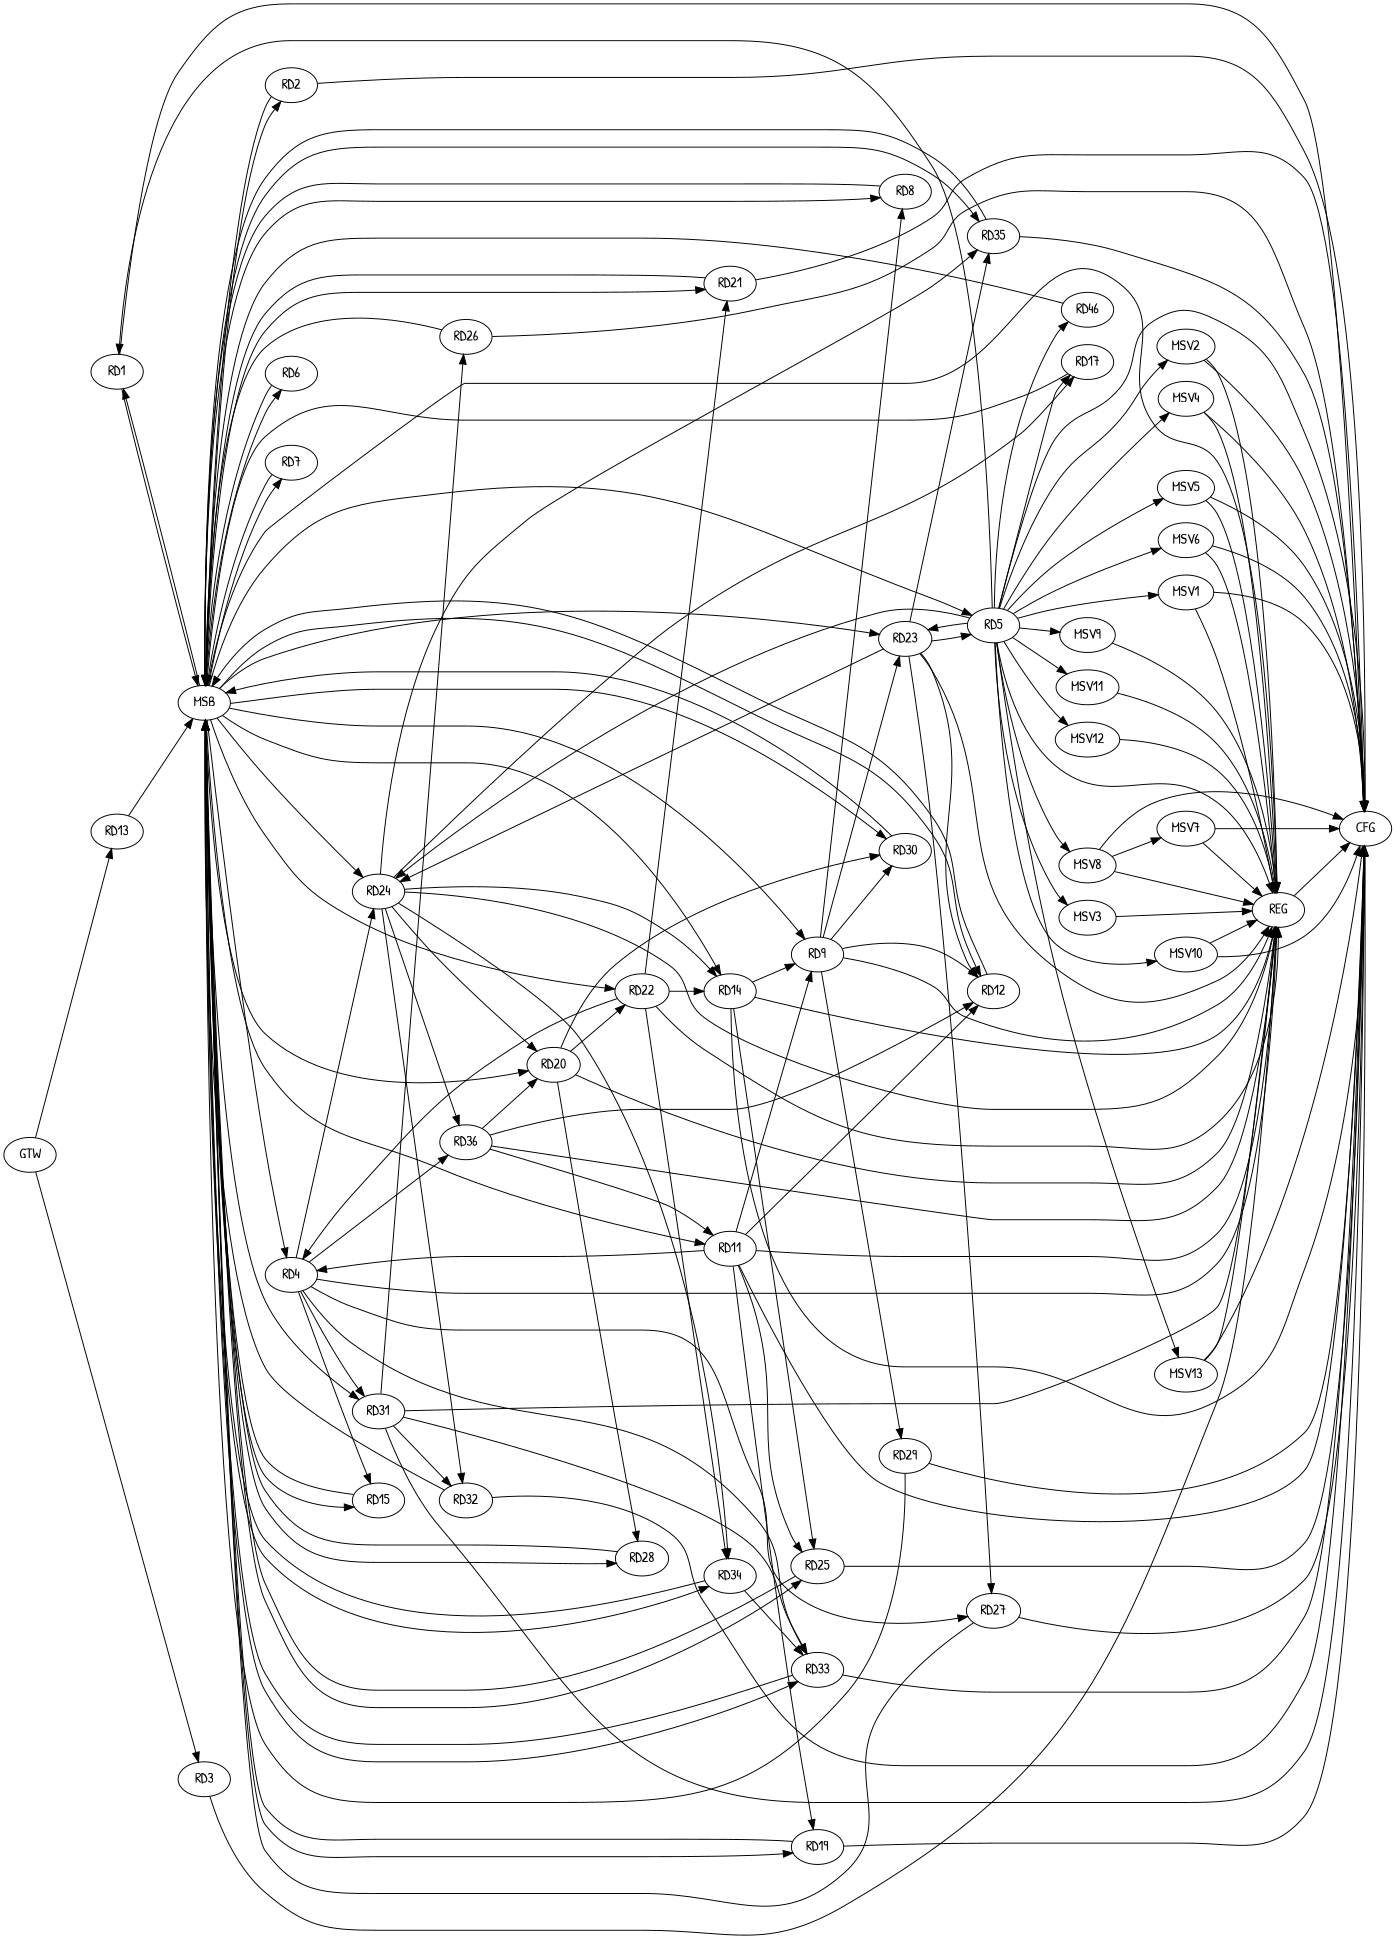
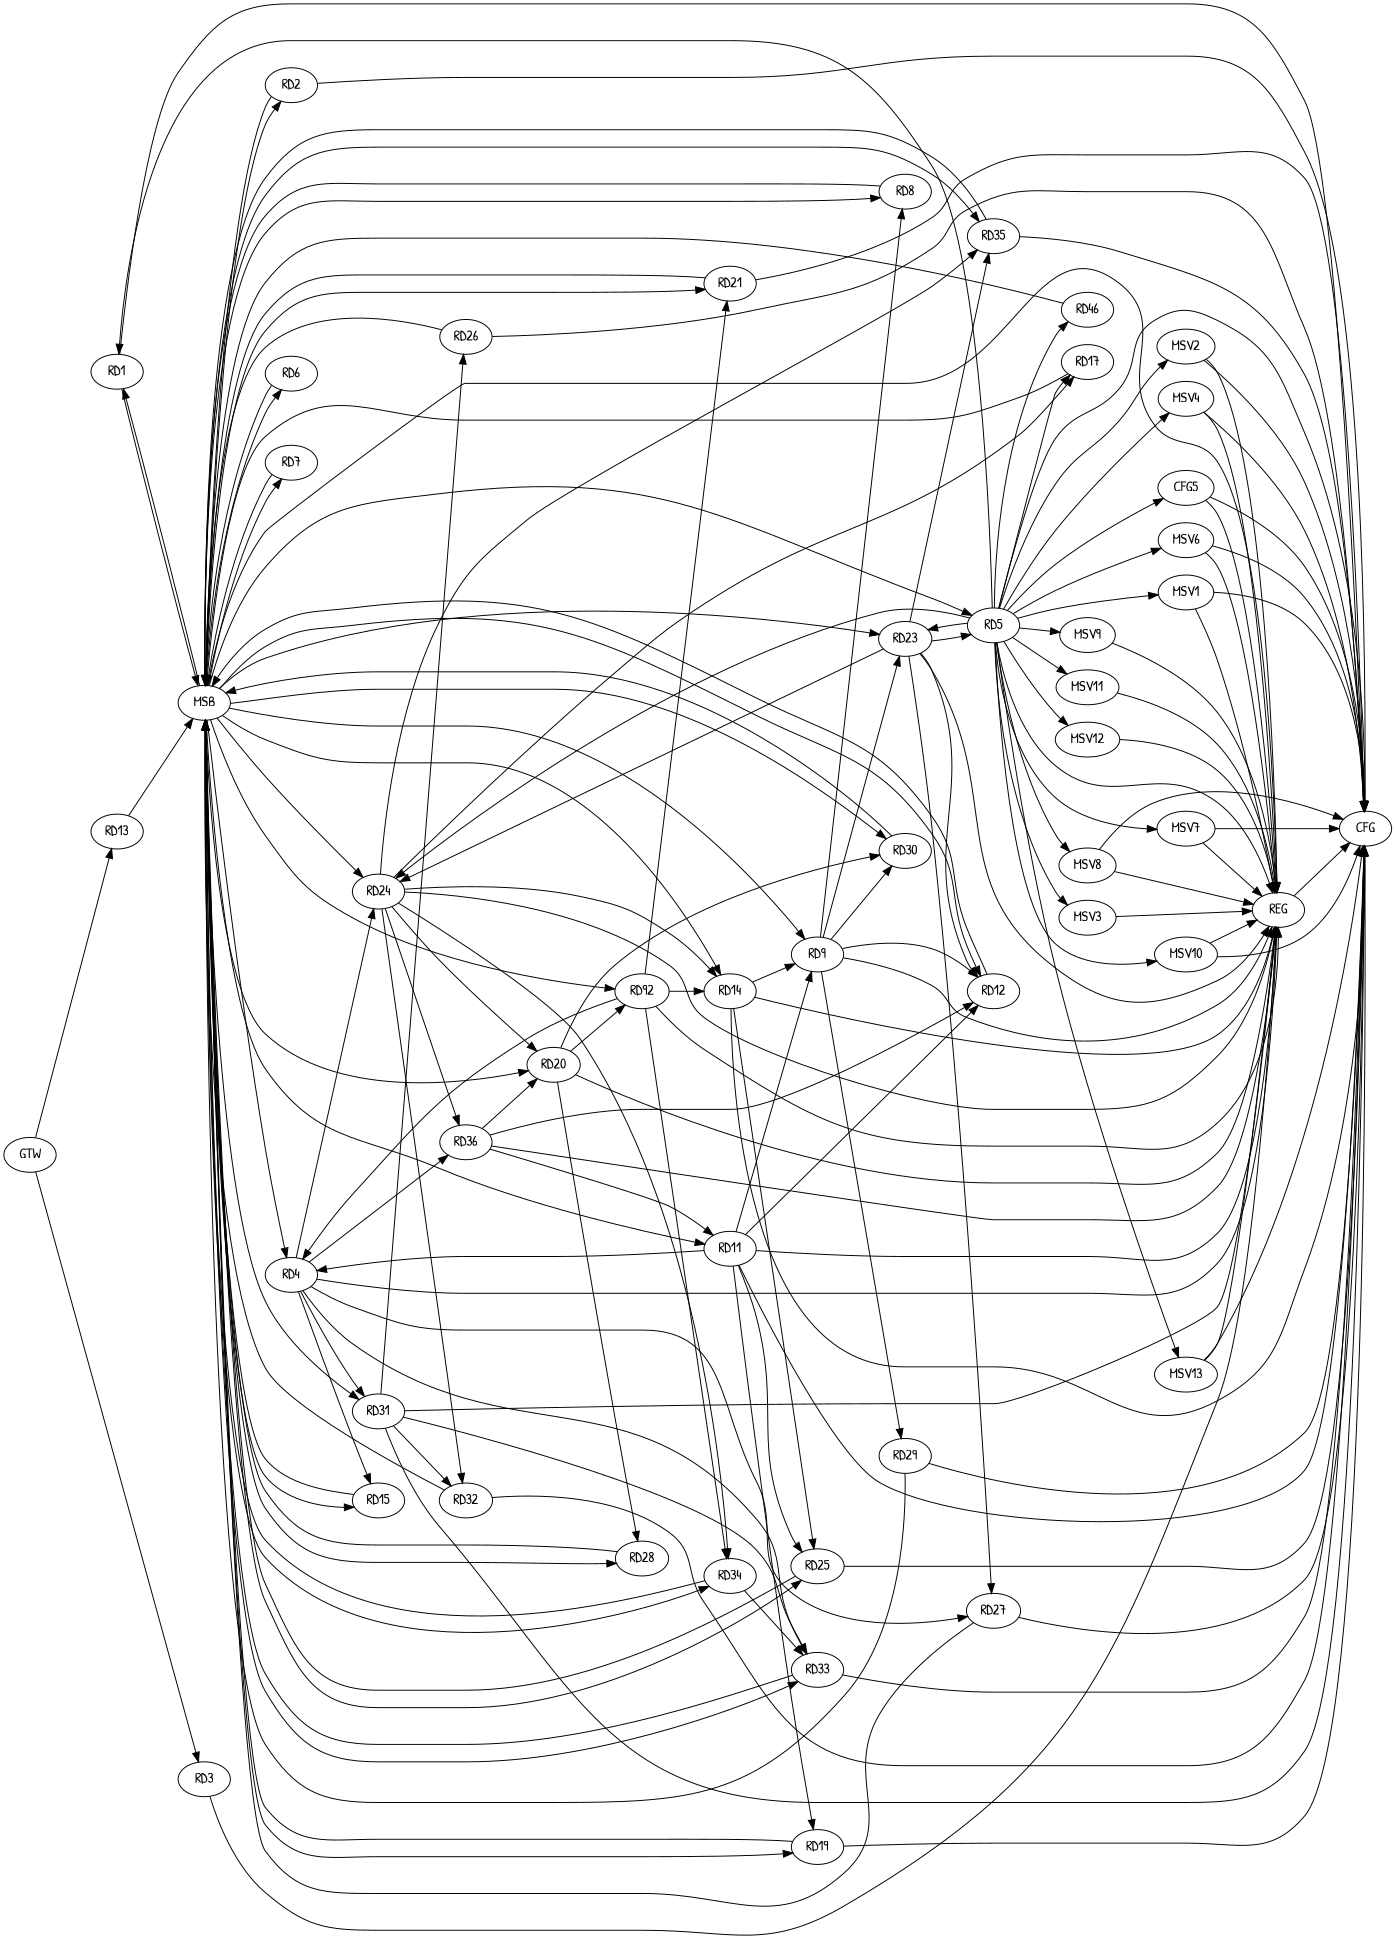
  strict digraph {
    fontname="Patrick Hand"
    rankdir=LR
    node [fontname="Patrick Hand"]
    edge [fontname="Patrick Hand"]
    n1 [label=RD1]
    n2 [label=MSB]
    n3 [label=CFG]
    n4 [label=RD2]
    n5 [label=REG]
    n6 [label=RD4]
    n7 [label=RD15]
    n8 [label=RD24]
    n9 [label=RD31]
    n10 [label=RD33]
    n11 [label=RD5]
    n12 [label=RD23]
    n13 [label=RD30]
    n14 [label=RD6]
    n15 [label=RD7]
    n16 [label=RD8]
    n17 [label=RD9]
    n18 [label=RD12]
    n19 [label=RD11]
    n20 [label=RD19]
    n21 [label=RD25]
    n22 [label=RD14]
    n23 [label=RD20]
-   n24 [label=RD22]
+   n24 [label=RD92]
    n25 [label=RD28]
    n26 [label=RD21]
    n27 [label=RD34]
    n28 [label=RD35]
    n29 [label=RD3]
    n30 [label=RD27]
    n31 [label=RD36]
    n32 [label=RD17]
    n33 [label=RD32]
    n34 [label=RD26]
    n35 [label=RD46]
    n36 [label=MSV1]
    n37 [label=MSV2]
    n38 [label=MSV3]
    n39 [label=MSV4]
-   n40 [label=MSV5]
+   n40 [label=CFG5]
    n41 [label=MSV6]
    n42 [label=MSV7]
    n43 [label=MSV8]
    n44 [label=MSV9]
    n45 [label=MSV10]
    n46 [label=MSV11]
    n47 [label=MSV12]
    n48 [label=MSV13]
    n49 [label=RD29]
    n50 [label=RD13]
    n51 [label=GTW]
    n1 -> n2
    n1 -> n3
    n2 -> n1
    n2 -> n4
    n2 -> n5
    n2 -> n6
    n2 -> n7
    n2 -> n8
    n2 -> n9
    n2 -> n10
    n2 -> n11
    n2 -> n12
    n2 -> n13
    n2 -> n14
    n2 -> n15
    n2 -> n16
    n2 -> n17
    n2 -> n18
    n2 -> n19
    n2 -> n20
    n2 -> n21
    n2 -> n22
    n2 -> n23
    n2 -> n24
    n2 -> n25
    n2 -> n26
    n2 -> n27
    n2 -> n28
    n4 -> n2
    n4 -> n3
    n5 -> n3
    n6 -> n5
    n6 -> n7
    n6 -> n8
    n6 -> n9
    n6 -> n10
    n6 -> n30
    n6 -> n31
    n7 -> n2
    n8 -> n5
    n8 -> n22
    n8 -> n23
    n8 -> n27
    n8 -> n28
    n8 -> n31
    n8 -> n32
    n8 -> n33
    n9 -> n3
    n9 -> n5
    n9 -> n10
    n9 -> n33
    n9 -> n34
    n10 -> n2
    n10 -> n3
    n11 -> n1
    n11 -> n3
    n11 -> n5
    n11 -> n8
    n11 -> n12
    n11 -> n32
    n11 -> n35
    n11 -> n36
    n11 -> n37
    n11 -> n38
    n11 -> n39
    n11 -> n40
    n11 -> n41
-   n43 -> n42
+   n11 -> n42
    n11 -> n43
    n11 -> n44
    n11 -> n45
    n11 -> n46
    n11 -> n47
    n11 -> n48
    n12 -> n5
    n12 -> n8
    n12 -> n11
    n12 -> n18
    n12 -> n28
    n12 -> n30
    n13 -> n2
    n14 -> n2
    n15 -> n2
    n16 -> n2
    n17 -> n5
    n17 -> n12
    n17 -> n13
    n17 -> n16
    n17 -> n18
    n17 -> n49
    n18 -> n2
    n19 -> n3
    n19 -> n5
    n19 -> n6
    n19 -> n17
    n19 -> n18
    n19 -> n20
    n19 -> n21
    n20 -> n2
    n20 -> n3
    n21 -> n2
    n21 -> n3
    n22 -> n3
    n22 -> n5
    n22 -> n17
    n22 -> n21
    n23 -> n5
    n23 -> n13
    n23 -> n24
    n23 -> n25
    n24 -> n5
    n24 -> n6
    n24 -> n22
    n24 -> n26
    n24 -> n27
    n25 -> n2
    n26 -> n2
    n26 -> n3
    n27 -> n2
    n27 -> n10
    n28 -> n2
    n28 -> n3
    n29 -> n5
    n30 -> n2
    n30 -> n3
    n31 -> n5
    n31 -> n18
    n31 -> n19
    n31 -> n23
    n32 -> n2
    n33 -> n2
    n33 -> n3
    n34 -> n2
    n34 -> n3
    n35 -> n2
    n36 -> n3
    n36 -> n5
    n37 -> n3
    n37 -> n5
    n38 -> n5
    n39 -> n3
    n39 -> n5
    n40 -> n3
    n40 -> n5
    n41 -> n3
    n41 -> n5
    n42 -> n3
    n42 -> n5
    n43 -> n3
    n43 -> n5
    n44 -> n5
    n45 -> n3
    n45 -> n5
    n46 -> n5
    n47 -> n5
    n48 -> n3
    n48 -> n5
    n49 -> n2
    n49 -> n3
    n50 -> n2
    n51 -> n29
    n51 -> n50
  }
